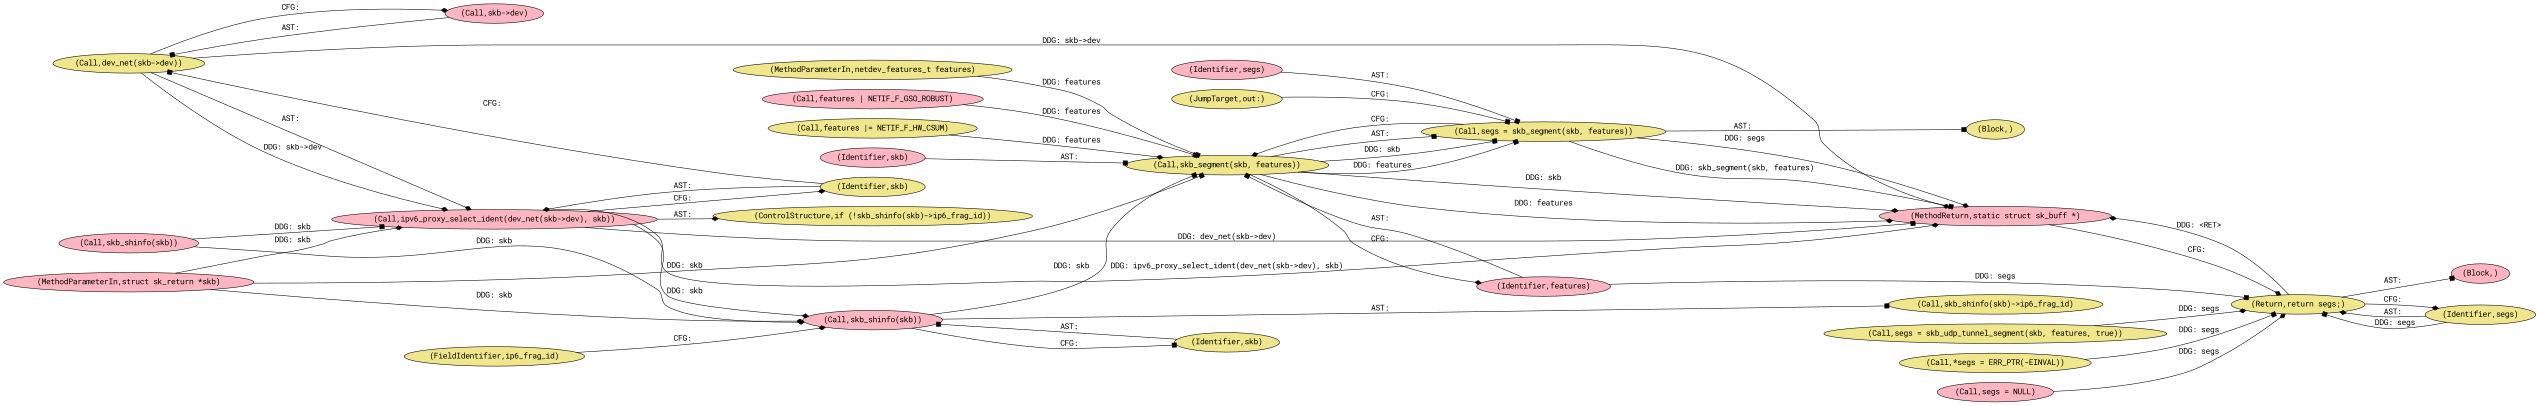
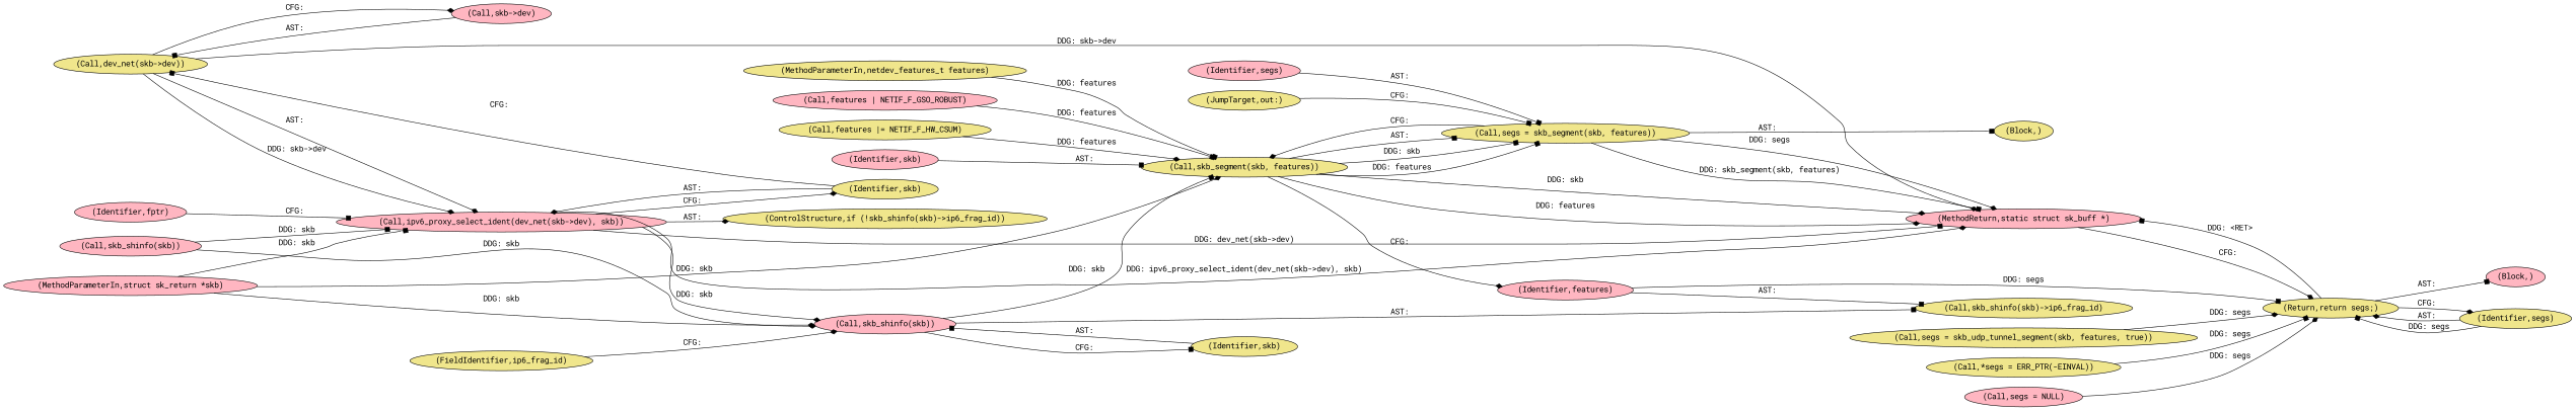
  digraph {
    fontname="Roboto Mono"
    rankdir=LR
    node [fillcolor=khaki fontname="Roboto Mono" style=filled]
    edge [arrowhead=box fontname="Roboto Mono"]
    n1 [label="(Call,dev_net(skb->dev))"]
    n2 [fillcolor=lightpink label="(Call,ipv6_proxy_select_ident(dev_net(skb->dev), skb))"]
    n3 [fillcolor=lightpink label="(Call,skb->dev)"]
    n4 [fillcolor=lightpink label="(MethodReturn,static struct sk_buff *)"]
    n5 [fillcolor=lightpink label="(Call,skb_shinfo(skb))"]
    n6 [label="(Identifier,skb)"]
    n7 [label="(ControlStructure,if (!skb_shinfo(skb)->ip6_frag_id))"]
    n8 [label="(Return,return segs;)"]
    n9 [label="(Call,skb_segment(skb, features))"]
    n10 [label="(Call,skb_shinfo(skb)->ip6_frag_id)"]
    n11 [label="(Identifier,skb)"]
    n12 [label="(Call,segs = skb_segment(skb, features))"]
    n13 [fillcolor=lightpink label="(Identifier,features)"]
    n14 [label="(Block,)"]
    n15 [fillcolor=lightpink label="(Block,)"]
    n16 [label="(Identifier,segs)"]
    n17 [label="(Call,segs = skb_udp_tunnel_segment(skb, features, true))"]
    n18 [fillcolor=lightpink label="(Identifier,skb)"]
    n19 [label="(MethodParameterIn,netdev_features_t features)"]
    n20 [fillcolor=lightpink label="(Call,features | NETIF_F_GSO_ROBUST)"]
    n21 [fillcolor=lightpink label="(MethodParameterIn,struct sk_return *skb)"]
    n22 [fillcolor=lightpink label="(Identifier,segs)"]
    n23 [label="(Call,*segs = ERR_PTR(-EINVAL))"]
    n24 [label="(JumpTarget,out:)"]
    n25 [label="(Call,features |= NETIF_F_HW_CSUM)"]
    n26 [fillcolor=lightpink label="(Call,segs = NULL)"]
    n27 [label="(FieldIdentifier,ip6_frag_id)"]
+   n28 [fillcolor=lightpink label="(Identifier,fptr)"]
    n29 [fillcolor=lightpink label="(Call,skb_shinfo(skb))"]
    n1 -> n2 [arrowhead=diamond label="AST: "]
    n1 -> n2 [arrowhead=diamond label="DDG: skb->dev"]
    n1 -> n3 [arrowhead=diamond label="CFG: "]
    n1 -> n4 [arrowhead=diamond label="DDG: skb->dev"]
    n2 -> n4 [label="DDG: dev_net(skb->dev)"]
    n2 -> n4 [arrowhead=diamond label="DDG: ipv6_proxy_select_ident(dev_net(skb->dev), skb)"]
    n2 -> n5 [arrowhead=diamond label="DDG: skb"]
    n2 -> n6 [arrowhead=diamond label="CFG: "]
    n2 -> n7 [arrowhead=diamond label="AST: "]
    n3 -> n1 [label="AST: "]
    n4 -> n8 [arrowhead=diamond label="CFG: "]
    n5 -> n9 [label="DDG: skb"]
    n5 -> n10 [label="AST: "]
    n5 -> n11 [label="CFG: "]
    n6 -> n1 [label="CFG: "]
    n6 -> n2 [arrowhead=diamond label="AST: "]
-   n8 -> n4 [arrowhead=diamond label="DDG: <RET>"]
+   n8 -> n4 [label="DDG: <RET>"]
    n8 -> n15 [label="AST: "]
    n8 -> n16 [arrowhead=diamond label="CFG: "]
    n9 -> n4 [arrowhead=diamond label="DDG: skb"]
    n9 -> n4 [arrowhead=diamond label="DDG: features"]
    n9 -> n12 [label="AST: "]
    n9 -> n12 [label="DDG: skb"]
    n9 -> n12 [label="DDG: features"]
    n9 -> n13 [arrowhead=diamond label="CFG: "]
    n11 -> n5 [label="AST: "]
    n12 -> n4 [arrowhead=diamond label="DDG: segs"]
    n12 -> n4 [label="DDG: skb_segment(skb, features)"]
    n12 -> n9 [arrowhead=diamond label="CFG: "]
    n12 -> n14 [label="AST: "]
    n13 -> n8 [label="DDG: segs"]
-   n13 -> n9 [label="AST: "]
+   n13 -> n10 [label="AST: "]
    n16 -> n8 [arrowhead=diamond label="AST: "]
    n16 -> n8 [label="DDG: segs"]
    n17 -> n8 [arrowhead=diamond label="DDG: segs"]
    n18 -> n9 [label="AST: "]
    n19 -> n9 [label="DDG: features"]
    n20 -> n9 [label="DDG: features"]
-   n21 -> n2 [arrowhead=diamond label="DDG: skb"]
+   n21 -> n2 [label="DDG: skb"]
    n21 -> n5 [arrowhead=diamond label="DDG: skb"]
-   n21 -> n9 [label="DDG: skb"]
+   n21 -> n9 [arrowhead=diamond label="DDG: skb"]
    n22 -> n12 [label="AST: "]
    n23 -> n8 [label="DDG: segs"]
    n24 -> n12 [label="CFG: "]
    n25 -> n9 [arrowhead=diamond label="DDG: features"]
    n26 -> n8 [arrowhead=diamond label="DDG: segs"]
    n27 -> n5 [arrowhead=diamond label="CFG: "]
+   n28 -> n2 [label="CFG: "]
    n29 -> n2 [label="DDG: skb"]
    n29 -> n5 [arrowhead=diamond label="DDG: skb"]
  }
